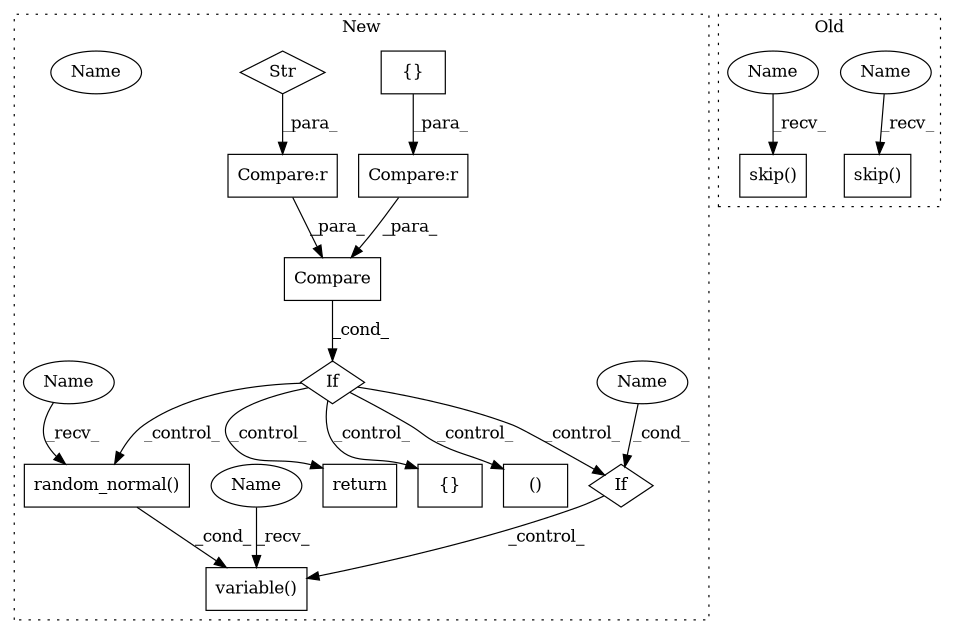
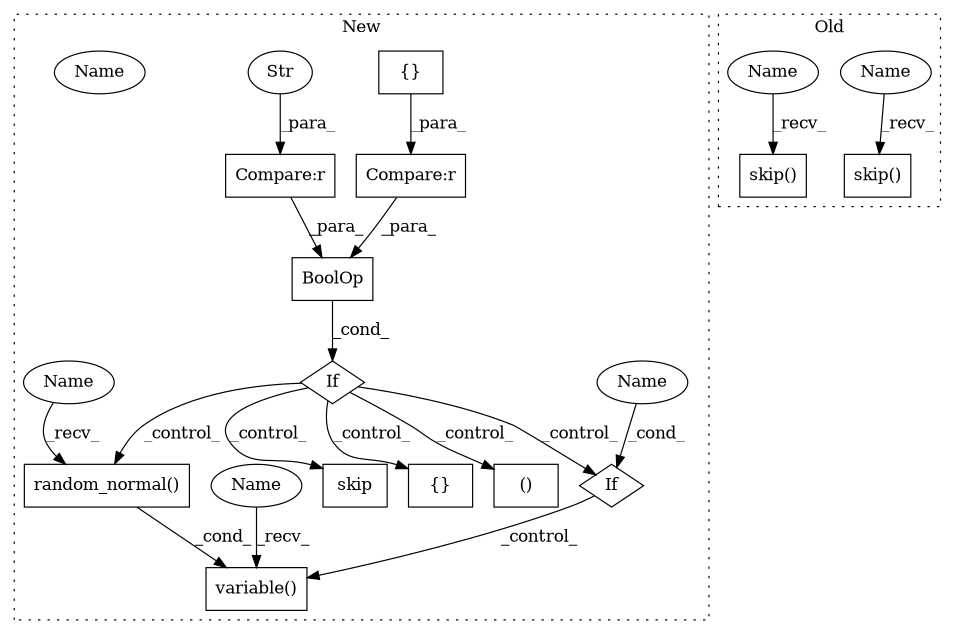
  digraph {
    node [a=87 l=3 s=12518 shape=box]
    n1 [a=59 l="1,0" label="{}" s="12526,12545"]
    n2 [a=40 l=28 label="Compare:r"]
    n3 [a=96 label=If s=12515 shape=diamond]
    n4 [a=54 l=31 label="()" s=12695]
    n5 [a=96 label=If s=12899 shape=diamond]
    n6 [a=40 l=20 label="Compare:r" s=12551]
-   n7 [a=66 l=9 label=Str s=12561 shape=diamond]
+   n7 [a=66 l=9 label=Str s=12561 shape=ellipse]
    n8 [l=11 label=Name s=12902 shape=ellipse]
-   n9 [a=72 l=53 label=Compare]
+   n9 [a=72 l=53 label=BoolOp]
    n10 [a=75 l="13,1" label="variable()" s="12927,12941"]
    n11 [a=75 l=37 label="random_normal()" s=12806]
-   n12 [a=93 l=6 label=return s=12641]
+   n12 [a=93 l=6 label=skip s=12641]
    n13 [a=59 l="1,0" label="{}" s="12747,12775"]
    n14 [label=Name s=12806 shape=ellipse]
    n15 [label=Name s=12927 shape=ellipse]
    n16 [l=11 label=Name s=12902 shape=ellipse]
    n17 [a=75 l=13 label="skip()" s=12672]
    n18 [a=75 l=13 label="skip()" s=12575]
    n19 [l=6 label=Name s=12575 shape=ellipse]
    n20 [l=6 label=Name s=12672 shape=ellipse]
    subgraph cluster_1 {
      label=New
      style=dotted
      n1
      n2
      n3
      n4
      n5
      n6
      n7
      n8
      n9
      n10
      n11
      n12
      n13
      n14
      n15
      n16
    }
    subgraph cluster_2 {
      label=Old
      style=dotted
      n17
      n18
      n19
      n20
    }
    n1 -> n2 [label=_para_]
    n2 -> n9 [label=_para_]
    n3 -> n4 [label=_control_]
    n3 -> n5 [label=_control_]
    n3 -> n11 [label=_control_]
    n3 -> n12 [label=_control_]
    n3 -> n13 [label=_control_]
    n5 -> n10 [label=_control_]
    n6 -> n9 [label=_para_]
    n7 -> n6 [label=_para_]
    n9 -> n3 [label=_cond_]
    n11 -> n10 [label=_cond_]
    n14 -> n11 [label=_recv_]
    n15 -> n10 [label=_recv_]
    n16 -> n5 [label=_cond_]
    n19 -> n18 [label=_recv_]
    n20 -> n17 [label=_recv_]
  }
